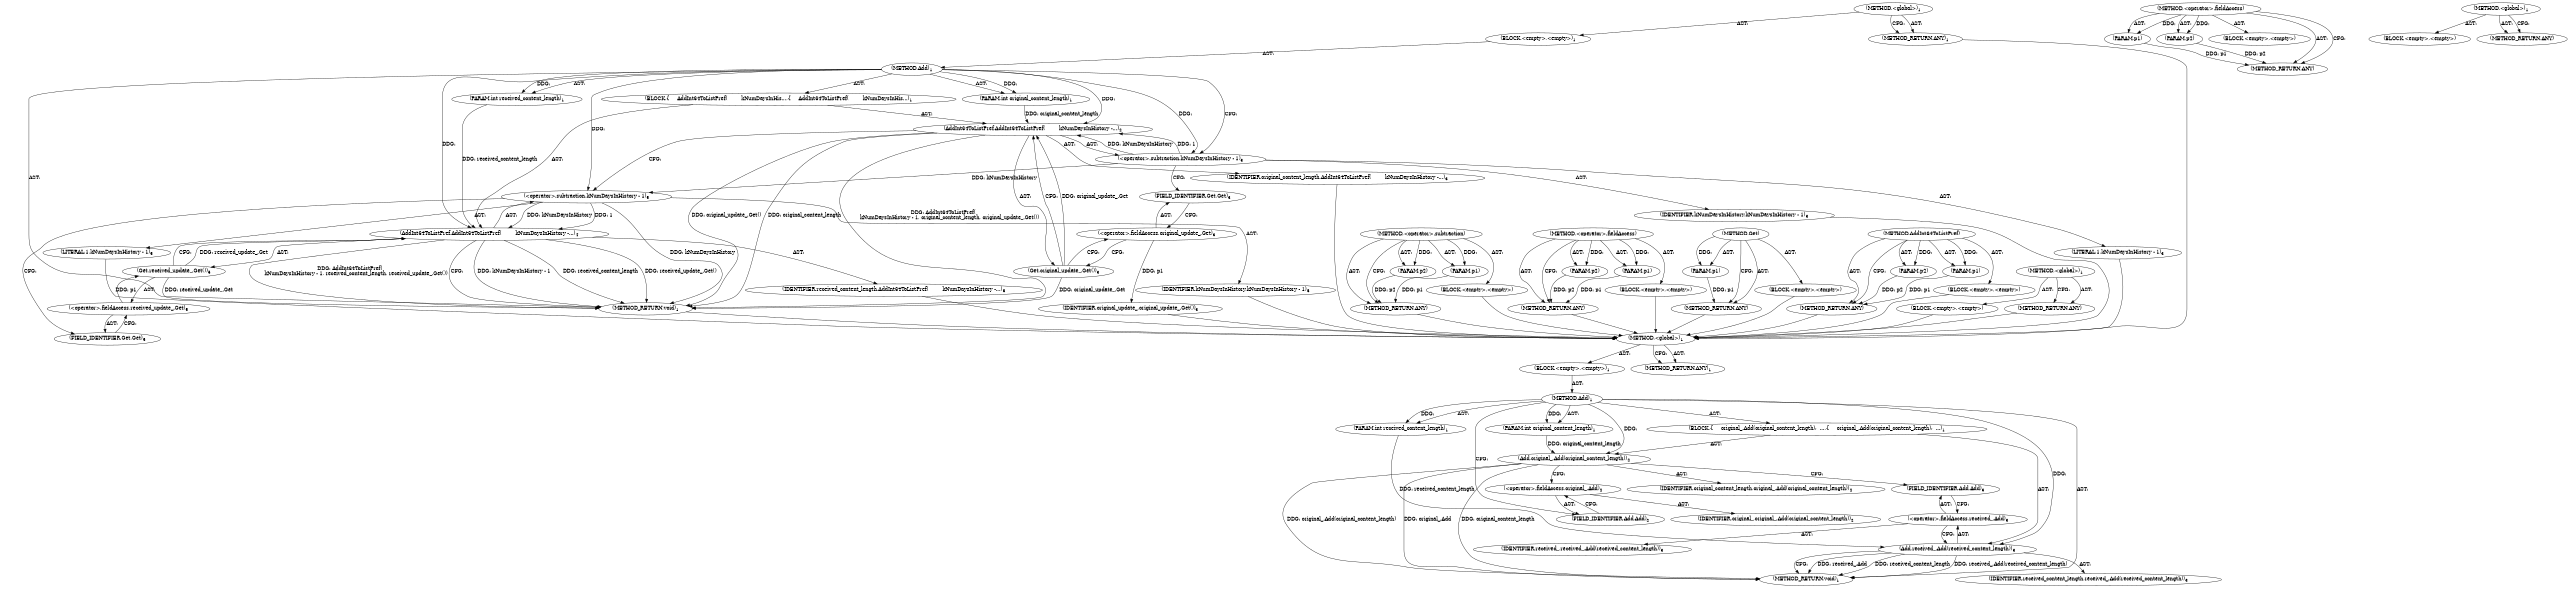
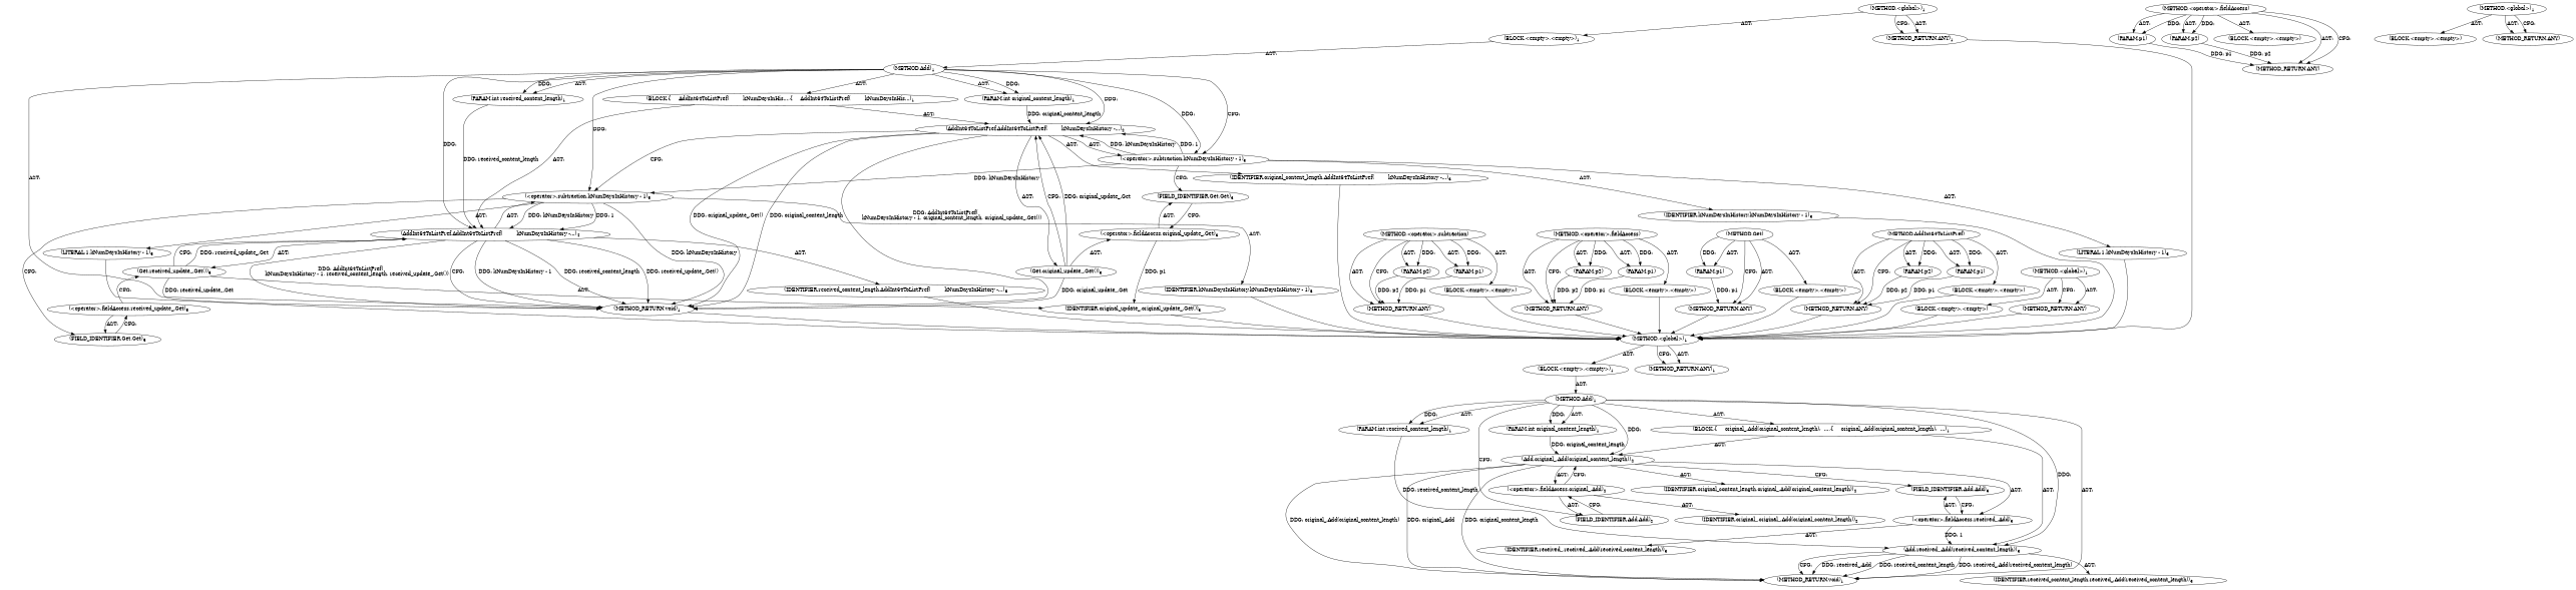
  digraph {
    n1 [label=<(METHOD,&lt;global&gt;)<SUB>1</SUB>>]
    n2 [label=<(BLOCK,&lt;empty&gt;,&lt;empty&gt;)<SUB>1</SUB>>]
    n3 [label=<(METHOD_RETURN,ANY)<SUB>1</SUB>>]
    n4 [label=<(METHOD,Add)<SUB>1</SUB>>]
    n5 [label=<(METHOD,&lt;global&gt;)<SUB>1</SUB>>]
    n6 [label=<(PARAM,int original_content_length)<SUB>1</SUB>>]
    n7 [label=<(PARAM,int received_content_length)<SUB>1</SUB>>]
    n8 [label=<(BLOCK,{     AddInt64ToListPref(         kNumDaysInHis...,{     AddInt64ToListPref(         kNumDaysInHis...)<SUB>1</SUB>>]
    n9 [label=<(AddInt64ToListPref,AddInt64ToListPref(         kNumDaysInHistory -...)<SUB>2</SUB>>]
    n10 [label=<(&lt;operator&gt;.subtraction,kNumDaysInHistory - 1)<SUB>3</SUB>>]
    n11 [label=<(AddInt64ToListPref,AddInt64ToListPref(         kNumDaysInHistory -...)<SUB>4</SUB>>]
    n12 [label=<(&lt;operator&gt;.subtraction,kNumDaysInHistory - 1)<SUB>5</SUB>>]
    n13 [label=<(METHOD_RETURN,void)<SUB>1</SUB>>]
    n14 [label=<(IDENTIFIER,original_content_length,AddInt64ToListPref(         kNumDaysInHistory -...)<SUB>3</SUB>>]
    n15 [label=<(Get,original_update_.Get())<SUB>3</SUB>>]
    n16 [label=<(IDENTIFIER,kNumDaysInHistory,kNumDaysInHistory - 1)<SUB>3</SUB>>]
    n17 [label=<(LITERAL,1,kNumDaysInHistory - 1)<SUB>3</SUB>>]
    n18 [label=<(FIELD_IDENTIFIER,Get,Get)<SUB>3</SUB>>]
    n19 [label=<(IDENTIFIER,received_content_length,AddInt64ToListPref(         kNumDaysInHistory -...)<SUB>5</SUB>>]
    n20 [label=<(Get,received_update_.Get())<SUB>5</SUB>>]
    n21 [label=<(IDENTIFIER,kNumDaysInHistory,kNumDaysInHistory - 1)<SUB>5</SUB>>]
    n22 [label=<(LITERAL,1,kNumDaysInHistory - 1)<SUB>5</SUB>>]
    n23 [label=<(FIELD_IDENTIFIER,Get,Get)<SUB>5</SUB>>]
    n24 [label=<(&lt;operator&gt;.fieldAccess,original_update_.Get)<SUB>3</SUB>>]
    n25 [label=<(BLOCK,&lt;empty&gt;,&lt;empty&gt;)<SUB>1</SUB>>]
    n26 [label=<(METHOD_RETURN,ANY)<SUB>1</SUB>>]
    n27 [label=<(IDENTIFIER,original_update_,original_update_.Get())<SUB>3</SUB>>]
    n28 [label=<(&lt;operator&gt;.fieldAccess,received_update_.Get)<SUB>5</SUB>>]
    n29 [label=<(METHOD,&lt;operator&gt;.subtraction)>]
    n30 [label=<(PARAM,p1)>]
    n31 [label=<(PARAM,p2)>]
    n32 [label=<(BLOCK,&lt;empty&gt;,&lt;empty&gt;)>]
    n33 [label=<(METHOD_RETURN,ANY)>]
    n34 [label=<(METHOD,&lt;operator&gt;.fieldAccess)>]
    n35 [label=<(PARAM,p1)>]
    n36 [label=<(PARAM,p2)>]
    n37 [label=<(BLOCK,&lt;empty&gt;,&lt;empty&gt;)>]
    n38 [label=<(METHOD_RETURN,ANY)>]
    n39 [label=<(METHOD,Get)>]
    n40 [label=<(PARAM,p1)>]
    n41 [label=<(BLOCK,&lt;empty&gt;,&lt;empty&gt;)>]
    n42 [label=<(METHOD_RETURN,ANY)>]
    n43 [label=<(METHOD,AddInt64ToListPref)>]
    n44 [label=<(PARAM,p1)>]
    n45 [label=<(PARAM,p2)>]
    n46 [label=<(BLOCK,&lt;empty&gt;,&lt;empty&gt;)>]
    n47 [label=<(METHOD_RETURN,ANY)>]
    n48 [label=<(METHOD,&lt;global&gt;)<SUB>1</SUB>>]
    n49 [label=<(BLOCK,&lt;empty&gt;,&lt;empty&gt;)>]
    n50 [label=<(METHOD_RETURN,ANY)>]
    n51 [label=<(METHOD,Add)<SUB>1</SUB>>]
    n52 [label=<(PARAM,int original_content_length)<SUB>1</SUB>>]
    n53 [label=<(PARAM,int received_content_length)<SUB>1</SUB>>]
    n54 [label=<(BLOCK,{     original_.Add(original_content_length);  ...,{     original_.Add(original_content_length);  ...)<SUB>1</SUB>>]
    n55 [label=<(Add,original_.Add(original_content_length))<SUB>2</SUB>>]
    n56 [label=<(FIELD_IDENTIFIER,Add,Add)<SUB>2</SUB>>]
    n57 [label=<(Add,received_.Add(received_content_length))<SUB>3</SUB>>]
    n58 [label=<(METHOD_RETURN,void)<SUB>1</SUB>>]
    n59 [label=<(&lt;operator&gt;.fieldAccess,original_.Add)<SUB>2</SUB>>]
    n60 [label=<(IDENTIFIER,original_content_length,original_.Add(original_content_length))<SUB>2</SUB>>]
    n61 [label=<(FIELD_IDENTIFIER,Add,Add)<SUB>3</SUB>>]
    n62 [label=<(&lt;operator&gt;.fieldAccess,received_.Add)<SUB>3</SUB>>]
    n63 [label=<(IDENTIFIER,received_content_length,received_.Add(received_content_length))<SUB>3</SUB>>]
    n64 [label=<(IDENTIFIER,original_,original_.Add(original_content_length))<SUB>2</SUB>>]
    n65 [label=<(IDENTIFIER,received_,received_.Add(received_content_length))<SUB>3</SUB>>]
    n66 [label=<(METHOD,&lt;operator&gt;.fieldAccess)>]
    n67 [label=<(PARAM,p1)>]
    n68 [label=<(PARAM,p2)>]
    n69 [label=<(BLOCK,&lt;empty&gt;,&lt;empty&gt;)>]
    n70 [label=<(METHOD_RETURN,ANY)>]
    n71 [label=<(METHOD,&lt;global&gt;)<SUB>1</SUB>>]
    n72 [label=<(BLOCK,&lt;empty&gt;,&lt;empty&gt;)>]
    n73 [label=<(METHOD_RETURN,ANY)>]
    n1 -> n2 [label="AST: "]
    n1 -> n3 [label="AST: "]
    n1 -> n3 [label="CFG: "]
    n2 -> n4 [label="AST: "]
    n3 -> n5
    n4 -> n6 [label="AST: "]
    n4 -> n6 [label="DDG: "]
    n4 -> n7 [label="AST: "]
    n4 -> n7 [label="DDG: "]
    n4 -> n8 [label="AST: "]
    n4 -> n9 [label="DDG: "]
    n4 -> n10 [label="CFG: "]
    n4 -> n10 [label="DDG: "]
    n4 -> n11 [label="DDG: "]
    n4 -> n12 [label="DDG: "]
    n4 -> n13 [label="AST: "]
    n5 -> n25 [label="AST: "]
    n5 -> n26 [label="AST: "]
    n5 -> n26 [label="CFG: "]
    n6 -> n9 [label="DDG: original_content_length"]
    n7 -> n11 [label="DDG: received_content_length"]
    n8 -> n9 [label="AST: "]
    n8 -> n11 [label="AST: "]
    n9 -> n10 [label="AST: "]
    n9 -> n12 [label="CFG: "]
    n9 -> n13 [label="DDG: original_content_length"]
    n9 -> n13 [label="DDG: original_update_.Get()"]
    n9 -> n13 [label="DDG: AddInt64ToListPref(\n        kNumDaysInHistory - 1, original_content_length, original_update_.Get())"]
    n9 -> n14 [label="AST: "]
    n9 -> n15 [label="AST: "]
    n10 -> n9 [label="DDG: kNumDaysInHistory"]
    n10 -> n9 [label="DDG: 1"]
    n10 -> n12 [label="DDG: kNumDaysInHistory"]
    n10 -> n16 [label="AST: "]
    n10 -> n17 [label="AST: "]
    n10 -> n18 [label="CFG: "]
    n11 -> n12 [label="AST: "]
    n11 -> n13 [label="CFG: "]
    n11 -> n13 [label="DDG: kNumDaysInHistory - 1"]
    n11 -> n13 [label="DDG: received_content_length"]
    n11 -> n13 [label="DDG: received_update_.Get()"]
    n11 -> n13 [label="DDG: AddInt64ToListPref(\n        kNumDaysInHistory - 1, received_content_length, received_update_.Get())"]
    n11 -> n19 [label="AST: "]
    n11 -> n20 [label="AST: "]
    n12 -> n11 [label="DDG: kNumDaysInHistory"]
    n12 -> n11 [label="DDG: 1"]
    n12 -> n13 [label="DDG: kNumDaysInHistory"]
    n12 -> n21 [label="AST: "]
    n12 -> n22 [label="AST: "]
    n12 -> n23 [label="CFG: "]
    n13 -> n5
    n14 -> n5
    n15 -> n9 [label="CFG: "]
    n15 -> n9 [label="DDG: original_update_.Get"]
    n15 -> n13 [label="DDG: original_update_.Get"]
-   n15 -> n24 [label="CFG: "]
+   n15 -> n24 [label="AST: "]
    n16 -> n5
    n17 -> n5
    n18 -> n24 [label="CFG: "]
    n19 -> n5
    n20 -> n11 [label="CFG: "]
    n20 -> n11 [label="DDG: received_update_.Get"]
    n20 -> n13 [label="DDG: received_update_.Get"]
-   n20 -> n28 [label="AST: "]
+   n20 -> n27 [label="AST: "]
    n21 -> n5
    n22 -> n5
    n23 -> n28 [label="CFG: "]
-   n24 -> n15 [label="CFG: "]
    n24 -> n18 [label="AST: "]
    n24 -> n27 [label="DDG: p1"]
    n25 -> n51 [label="AST: "]
    n27 -> n5
-   n28 -> n20 [label="DDG: p1"]
+   n28 -> n20 [label="CFG: "]
    n28 -> n23 [label="AST: "]
    n29 -> n30 [label="AST: "]
    n29 -> n30 [label="DDG: "]
    n29 -> n31 [label="AST: "]
    n29 -> n31 [label="DDG: "]
    n29 -> n32 [label="AST: "]
    n29 -> n33 [label="AST: "]
    n29 -> n33 [label="CFG: "]
    n30 -> n33 [label="DDG: p1"]
    n31 -> n33 [label="DDG: p2"]
    n32 -> n5
    n33 -> n5
    n34 -> n35 [label="AST: "]
    n34 -> n35 [label="DDG: "]
    n34 -> n36 [label="AST: "]
    n34 -> n36 [label="DDG: "]
    n34 -> n37 [label="AST: "]
    n34 -> n38 [label="AST: "]
    n34 -> n38 [label="CFG: "]
    n35 -> n38 [label="DDG: p1"]
    n36 -> n38 [label="DDG: p2"]
    n37 -> n5
    n38 -> n5
    n39 -> n40 [label="AST: "]
    n39 -> n40 [label="DDG: "]
    n39 -> n41 [label="AST: "]
    n39 -> n42 [label="AST: "]
    n39 -> n42 [label="CFG: "]
    n40 -> n42 [label="DDG: p1"]
    n41 -> n5
    n42 -> n5
    n43 -> n44 [label="AST: "]
    n43 -> n44 [label="DDG: "]
    n43 -> n45 [label="AST: "]
    n43 -> n45 [label="DDG: "]
    n43 -> n46 [label="AST: "]
    n43 -> n47 [label="AST: "]
    n43 -> n47 [label="CFG: "]
    n44 -> n47 [label="DDG: p1"]
    n45 -> n47 [label="DDG: p2"]
    n46 -> n5
    n47 -> n5
    n48 -> n49 [label="AST: "]
    n48 -> n50 [label="AST: "]
    n48 -> n50 [label="CFG: "]
    n49 -> n5
    n50 -> n5
    n51 -> n52 [label="AST: "]
    n51 -> n52 [label="DDG: "]
    n51 -> n53 [label="AST: "]
    n51 -> n53 [label="DDG: "]
    n51 -> n54 [label="AST: "]
    n51 -> n55 [label="DDG: "]
    n51 -> n56 [label="CFG: "]
    n51 -> n57 [label="DDG: "]
    n51 -> n58 [label="AST: "]
    n52 -> n55 [label="DDG: original_content_length"]
    n53 -> n57 [label="DDG: received_content_length"]
    n54 -> n55 [label="AST: "]
    n54 -> n57 [label="AST: "]
    n55 -> n58 [label="DDG: original_.Add"]
    n55 -> n58 [label="DDG: original_content_length"]
    n55 -> n58 [label="DDG: original_.Add(original_content_length)"]
-   n55 -> n59 [label="CFG: "]
+   n55 -> n59 [label="AST: "]
    n55 -> n60 [label="AST: "]
    n55 -> n61 [label="CFG: "]
    n56 -> n59 [label="CFG: "]
    n57 -> n58 [label="CFG: "]
    n57 -> n58 [label="DDG: received_.Add"]
    n57 -> n58 [label="DDG: received_content_length"]
    n57 -> n58 [label="DDG: received_.Add(received_content_length)"]
-   n57 -> n62 [label="AST: "]
+   n55 -> n62 [label="AST: "]
    n57 -> n63 [label="AST: "]
+   n59 -> n55 [label="CFG: "]
    n59 -> n56 [label="AST: "]
    n59 -> n64 [label="AST: "]
    n61 -> n62 [label="CFG: "]
-   n62 -> n57 [label="CFG: "]
+   n62 -> n57 [label="DDG: 1"]
    n62 -> n61 [label="AST: "]
    n62 -> n65 [label="AST: "]
    n66 -> n67 [label="AST: "]
    n66 -> n67 [label="DDG: "]
    n66 -> n68 [label="AST: "]
    n66 -> n68 [label="DDG: "]
    n66 -> n69 [label="AST: "]
    n66 -> n70 [label="AST: "]
    n66 -> n70 [label="CFG: "]
    n67 -> n70 [label="DDG: p1"]
    n68 -> n70 [label="DDG: p2"]
    n71 -> n72 [label="AST: "]
    n71 -> n73 [label="AST: "]
    n71 -> n73 [label="CFG: "]
  }
